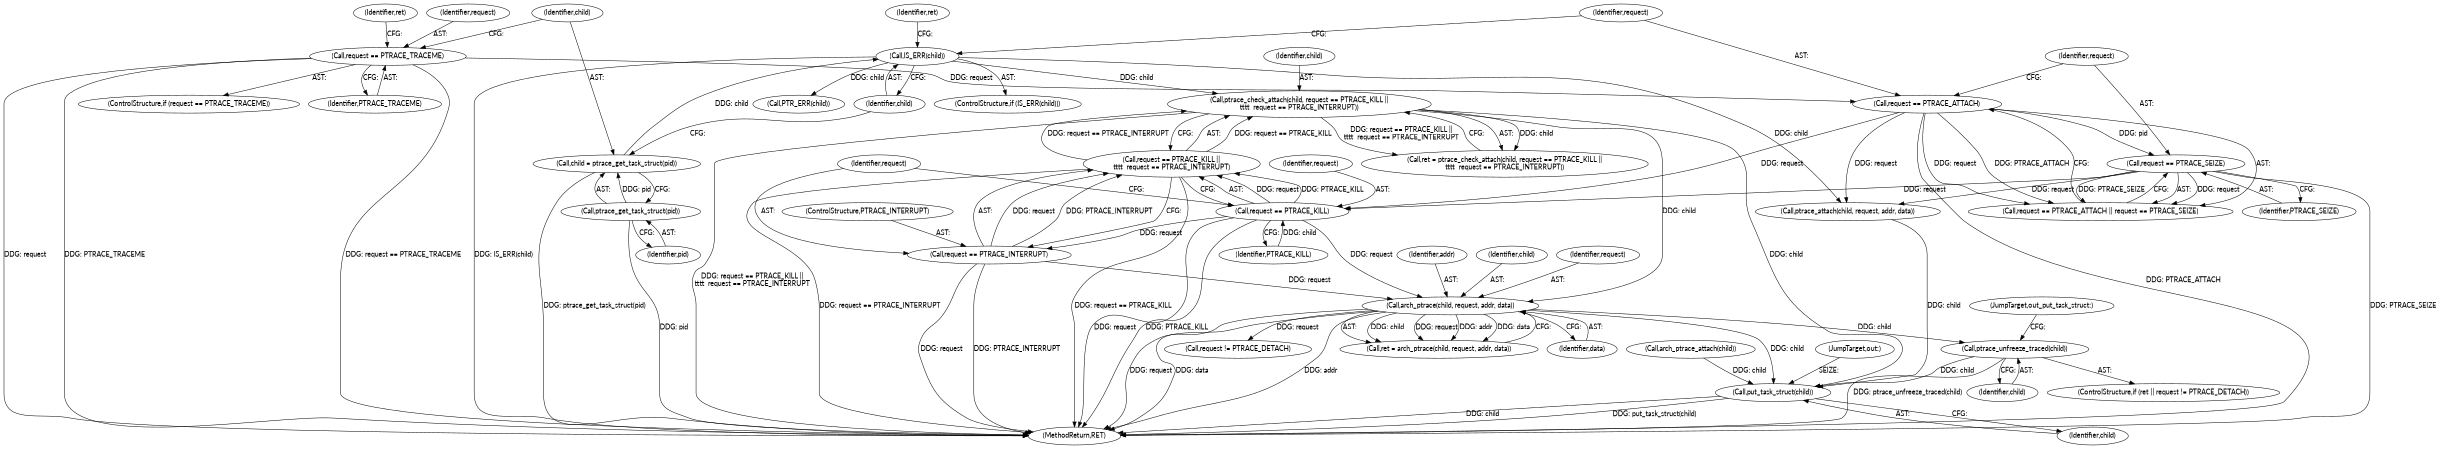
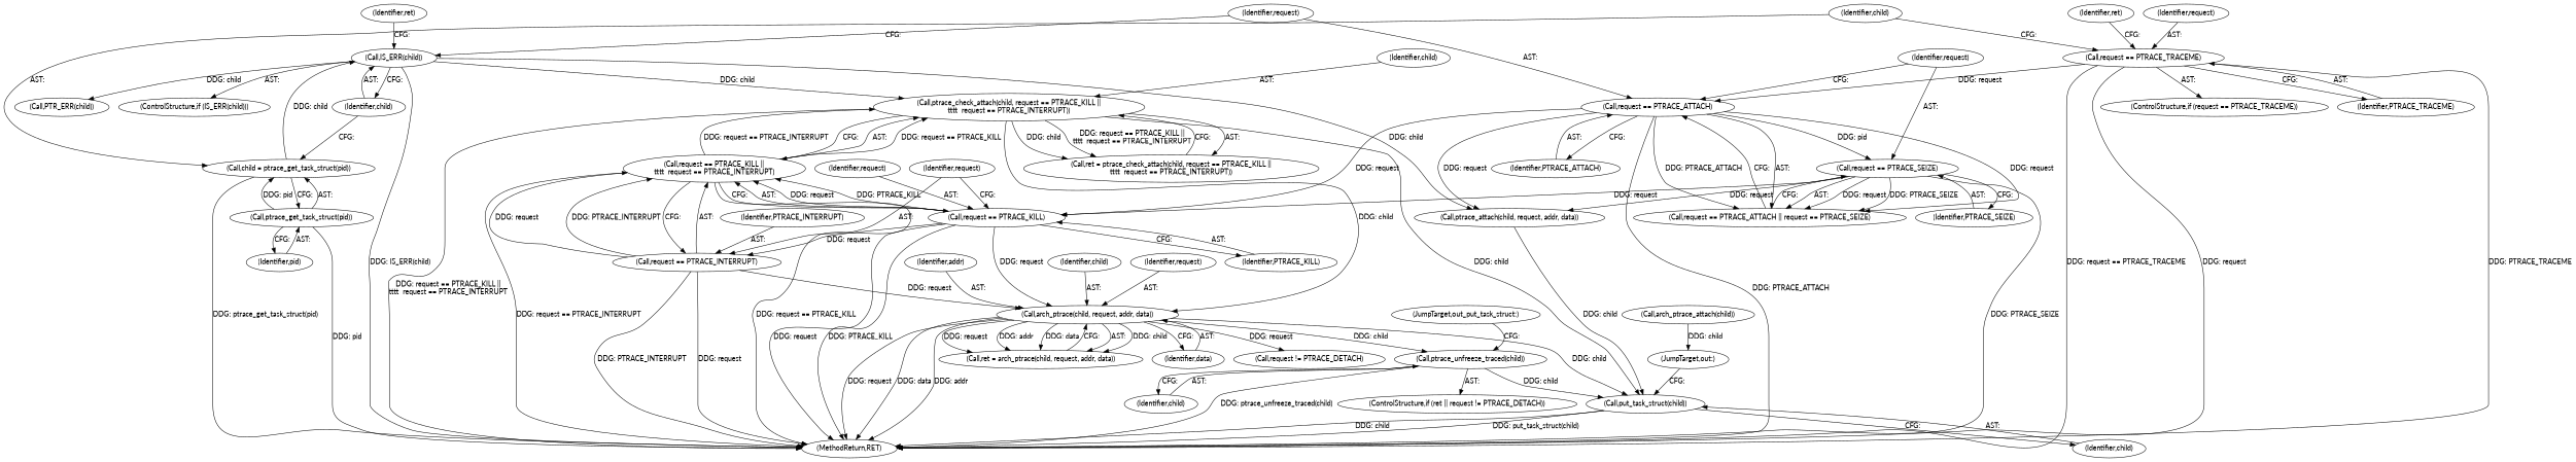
  digraph {
    fontname=Lato
    node [fontname=Lato]
    edge [fontname=Lato]
    n1 [label="(Call,ptrace_unfreeze_traced(child))"]
    n2 [label="(Call,put_task_struct(child))"]
    n3 [label="(Identifier,child)"]
    n4 [label="(ControlStructure,if (ret || request != PTRACE_DETACH))"]
    n5 [label="(MethodReturn,RET)"]
    n6 [label="(Identifier,child)"]
    n7 [label="(Call,arch_ptrace(child, request, addr, data))"]
    n8 [label="(Call,request != PTRACE_DETACH)"]
    n9 [label="(Call,ret = arch_ptrace(child, request, addr, data))"]
    n10 [label="(Identifier,data)"]
    n11 [label="(Call,ptrace_check_attach(child, request == PTRACE_KILL ||\n\t\t\t\t  request == PTRACE_INTERRUPT))"]
    n12 [label="(Call,request == PTRACE_KILL ||\n\t\t\t\t  request == PTRACE_INTERRUPT)"]
    n13 [label="(Call,ret = ptrace_check_attach(child, request == PTRACE_KILL ||\n\t\t\t\t  request == PTRACE_INTERRUPT))"]
    n14 [label="(Call,request == PTRACE_KILL)"]
    n15 [label="(Call,request == PTRACE_INTERRUPT)"]
    n16 [label="(Call,IS_ERR(child))"]
    n17 [label="(Call,ptrace_attach(child, request, addr, data))"]
    n18 [label="(ControlStructure,if (IS_ERR(child)))"]
    n19 [label="(Call,PTR_ERR(child))"]
    n20 [label="(Identifier,child)"]
    n21 [label="(Call,child = ptrace_get_task_struct(pid))"]
    n22 [label="(Call,ptrace_get_task_struct(pid))"]
    n23 [label="(Identifier,pid)"]
    n24 [label="(Identifier,PTRACE_KILL)"]
    n25 [label="(Call,request == PTRACE_ATTACH)"]
    n26 [label="(Call,request == PTRACE_SEIZE)"]
+   n27 [label="(Identifier,PTRACE_ATTACH)"]
    n28 [label="(Call,request == PTRACE_ATTACH || request == PTRACE_SEIZE)"]
    n29 [label="(Identifier,PTRACE_SEIZE)"]
    n30 [label="(Call,request == PTRACE_TRACEME)"]
    n31 [label="(ControlStructure,if (request == PTRACE_TRACEME))"]
    n32 [label="(Identifier,PTRACE_TRACEME)"]
-   n33 [label="(ControlStructure,PTRACE_INTERRUPT)"]
+   n33 [label="(Identifier,PTRACE_INTERRUPT)"]
    n34 [label="(Identifier,ret)"]
    n35 [label="(Identifier,ret)"]
    n36 [label="(Identifier,request)"]
    n37 [label="(Call,arch_ptrace_attach(child))"]
    n38 [label="(Identifier,child)"]
    n39 [label="(Identifier,addr)"]
    n40 [label="(JumpTarget,out:)"]
    n41 [label="(JumpTarget,out_put_task_struct:)"]
    n42 [label="(Identifier,child)"]
    n43 [label="(Identifier,child)"]
    n44 [label="(Identifier,request)"]
    n45 [label="(Identifier,request)"]
    n46 [label="(Identifier,request)"]
    n47 [label="(Identifier,request)"]
    n48 [label="(Identifier,request)"]
    n1 -> n2 [label="DDG: child"]
    n1 -> n3 [label="CFG: "]
    n1 -> n4 [label="AST: "]
    n1 -> n5 [label="DDG: ptrace_unfreeze_traced(child)"]
    n2 -> n5 [label="DDG: put_task_struct(child)"]
    n2 -> n5 [label="DDG: child"]
    n2 -> n6 [label="CFG: "]
    n3 -> n1 [label="AST: "]
    n6 -> n2 [label="AST: "]
    n7 -> n1 [label="DDG: child"]
    n7 -> n2 [label="DDG: child"]
    n7 -> n5 [label="DDG: data"]
    n7 -> n5 [label="DDG: addr"]
    n7 -> n5 [label="DDG: request"]
    n7 -> n8 [label="DDG: request"]
    n7 -> n9 [label="AST: "]
    n7 -> n9 [label="DDG: child"]
    n7 -> n9 [label="DDG: request"]
    n7 -> n9 [label="DDG: addr"]
    n7 -> n9 [label="DDG: data"]
    n7 -> n10 [label="CFG: "]
    n9 -> n7 [label="CFG: "]
    n10 -> n7 [label="AST: "]
    n11 -> n2 [label="DDG: child"]
    n11 -> n5 [label="DDG: request == PTRACE_KILL ||\n\t\t\t\t  request == PTRACE_INTERRUPT"]
    n11 -> n7 [label="DDG: child"]
    n11 -> n12 [label="CFG: "]
    n11 -> n13 [label="AST: "]
    n11 -> n13 [label="DDG: child"]
    n11 -> n13 [label="DDG: request == PTRACE_KILL ||\n\t\t\t\t  request == PTRACE_INTERRUPT"]
    n12 -> n5 [label="DDG: request == PTRACE_KILL"]
    n12 -> n5 [label="DDG: request == PTRACE_INTERRUPT"]
    n12 -> n11 [label="AST: "]
    n12 -> n11 [label="DDG: request == PTRACE_KILL"]
    n12 -> n11 [label="DDG: request == PTRACE_INTERRUPT"]
    n12 -> n14 [label="CFG: "]
    n12 -> n15 [label="CFG: "]
    n13 -> n11 [label="CFG: "]
    n14 -> n5 [label="DDG: request"]
    n14 -> n5 [label="DDG: PTRACE_KILL"]
    n14 -> n7 [label="DDG: request"]
    n14 -> n12 [label="AST: "]
    n14 -> n12 [label="DDG: request"]
    n14 -> n12 [label="DDG: PTRACE_KILL"]
    n14 -> n15 [label="DDG: request"]
    n14 -> n24 [label="CFG: "]
    n15 -> n5 [label="DDG: request"]
    n15 -> n5 [label="DDG: PTRACE_INTERRUPT"]
    n15 -> n7 [label="DDG: request"]
    n15 -> n12 [label="AST: "]
    n15 -> n12 [label="DDG: request"]
    n15 -> n12 [label="DDG: PTRACE_INTERRUPT"]
    n16 -> n5 [label="DDG: IS_ERR(child)"]
    n16 -> n11 [label="DDG: child"]
    n16 -> n17 [label="DDG: child"]
    n16 -> n18 [label="AST: "]
    n16 -> n19 [label="DDG: child"]
    n16 -> n20 [label="CFG: "]
    n17 -> n2 [label="DDG: child"]
    n20 -> n16 [label="AST: "]
    n20 -> n21 [label="CFG: "]
    n21 -> n5 [label="DDG: ptrace_get_task_struct(pid)"]
    n21 -> n16 [label="DDG: child"]
    n21 -> n22 [label="CFG: "]
    n22 -> n5 [label="DDG: pid"]
    n22 -> n21 [label="AST: "]
    n22 -> n21 [label="DDG: pid"]
    n22 -> n23 [label="CFG: "]
    n23 -> n22 [label="AST: "]
-   n24 -> n14 [label="DDG: child"]
+   n24 -> n14 [label="AST: "]
    n25 -> n5 [label="DDG: PTRACE_ATTACH"]
    n25 -> n14 [label="DDG: request"]
    n25 -> n17 [label="DDG: request"]
    n25 -> n26 [label="DDG: pid"]
+   n25 -> n27 [label="CFG: "]
    n25 -> n28 [label="AST: "]
    n25 -> n28 [label="DDG: request"]
    n25 -> n28 [label="DDG: PTRACE_ATTACH"]
    n26 -> n5 [label="DDG: PTRACE_SEIZE"]
    n26 -> n14 [label="DDG: request"]
    n26 -> n17 [label="DDG: request"]
    n26 -> n28 [label="AST: "]
    n26 -> n28 [label="DDG: request"]
    n26 -> n28 [label="DDG: PTRACE_SEIZE"]
    n26 -> n29 [label="CFG: "]
+   n27 -> n25 [label="AST: "]
    n28 -> n25 [label="CFG: "]
    n28 -> n26 [label="CFG: "]
    n29 -> n26 [label="AST: "]
    n30 -> n5 [label="DDG: PTRACE_TRACEME"]
    n30 -> n5 [label="DDG: request == PTRACE_TRACEME"]
    n30 -> n5 [label="DDG: request"]
    n30 -> n25 [label="DDG: request"]
    n30 -> n31 [label="AST: "]
    n30 -> n32 [label="CFG: "]
    n32 -> n30 [label="AST: "]
    n33 -> n15 [label="AST: "]
    n34 -> n30 [label="CFG: "]
    n35 -> n16 [label="CFG: "]
    n36 -> n25 [label="CFG: "]
    n36 -> n26 [label="AST: "]
-   n37 -> n2 [label="DDG: child"]
+   n37 -> n40 [label="DDG: child"]
    n38 -> n21 [label="AST: "]
    n38 -> n30 [label="CFG: "]
    n39 -> n7 [label="AST: "]
-   n40 -> n2 [label="SEIZE: "]
+   n40 -> n2 [label="CFG: "]
    n41 -> n1 [label="CFG: "]
    n42 -> n7 [label="AST: "]
    n43 -> n11 [label="AST: "]
    n44 -> n7 [label="AST: "]
    n45 -> n30 [label="AST: "]
    n46 -> n14 [label="AST: "]
    n47 -> n14 [label="CFG: "]
    n47 -> n15 [label="AST: "]
    n48 -> n16 [label="CFG: "]
    n48 -> n25 [label="AST: "]
  }
